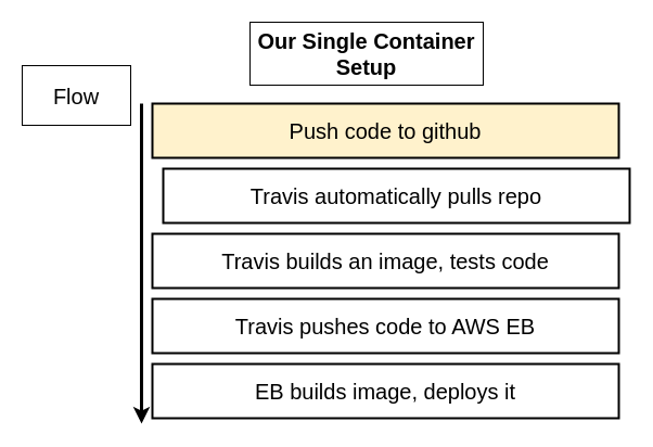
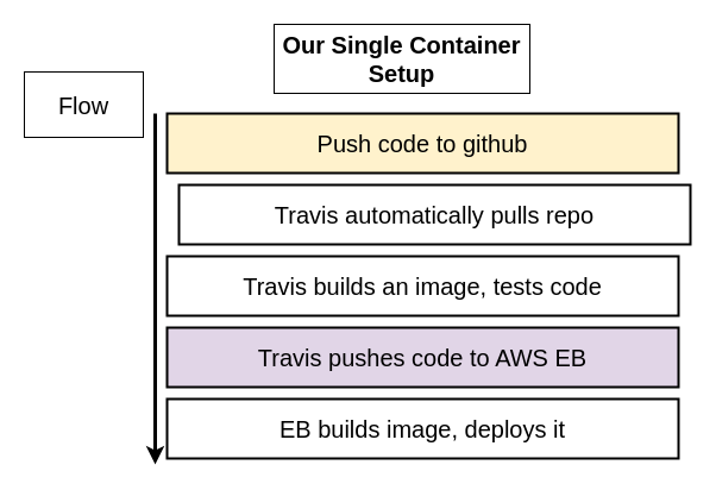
  <mxCell id="0" />
  <mxCell id="1" parent="0" />
  <mxCell id="2" value="Push code to github" style="rounded=0;whiteSpace=wrap;html=1;strokeWidth=2;fontSize=20;align=center;strokeColor=#000;fillColor=#fff2cc;" parent="1" vertex="1"><mxGeometry x="140" y="95" width="430" height="50" as="geometry" /></mxCell>
  <mxCell id="3" value="" style="endArrow=classic;html=1;strokeWidth=3;fontSize=20;strokeColor=#000;" parent="1" edge="1"><mxGeometry width="50" height="50" relative="1" as="geometry"><mxPoint x="130" y="95" as="sourcePoint" /><mxPoint x="130" y="390" as="targetPoint" /></mxGeometry></mxCell>
  <mxCell id="4" value="Our Single Container Setup" style="text;html=1;strokeColor=#000;fillColor=none;align=center;verticalAlign=middle;whiteSpace=wrap;rounded=0;fontSize=20;fontStyle=1;fontColor=#000;" parent="1" vertex="1"><mxGeometry x="230" y="20" width="215" height="58" as="geometry" /></mxCell>
  <mxCell id="5" value="Flow" style="text;html=1;strokeColor=#000;fillColor=none;align=center;verticalAlign=middle;whiteSpace=wrap;rounded=0;fontSize=20;fontColor=#000;" parent="1" vertex="1"><mxGeometry x="20" y="60" width="100" height="55" as="geometry" /></mxCell>
  <mxCell id="6" value="Travis automatically pulls repo" style="rounded=0;whiteSpace=wrap;html=1;strokeWidth=2;fontSize=20;align=center;strokeColor=#000;" parent="1" vertex="1"><mxGeometry x="150" y="155" width="430" height="50" as="geometry" /></mxCell>
  <mxCell id="7" value="Travis builds an image, tests code" style="rounded=0;whiteSpace=wrap;html=1;strokeWidth=2;fontSize=20;align=center;strokeColor=#000;" parent="1" vertex="1"><mxGeometry x="140" y="215" width="430" height="50" as="geometry" /></mxCell>
- <mxCell id="8" value="Travis pushes code to AWS EB" style="rounded=0;whiteSpace=wrap;html=1;strokeWidth=2;fontSize=20;align=center;strokeColor=#000;" parent="1" vertex="1"><mxGeometry x="140" y="275" width="430" height="50" as="geometry" /></mxCell>
+ <mxCell id="8" value="Travis pushes code to AWS EB" style="rounded=0;whiteSpace=wrap;html=1;strokeWidth=2;fontSize=20;align=center;strokeColor=#000;fillColor=#e1d5e7;" parent="1" vertex="1"><mxGeometry x="140" y="275" width="430" height="50" as="geometry" /></mxCell>
  <mxCell id="9" value="EB builds image, deploys it" style="rounded=0;whiteSpace=wrap;html=1;strokeWidth=2;fontSize=20;align=center;strokeColor=#000;" parent="1" vertex="1"><mxGeometry x="140" y="335" width="430" height="50" as="geometry" /></mxCell>
